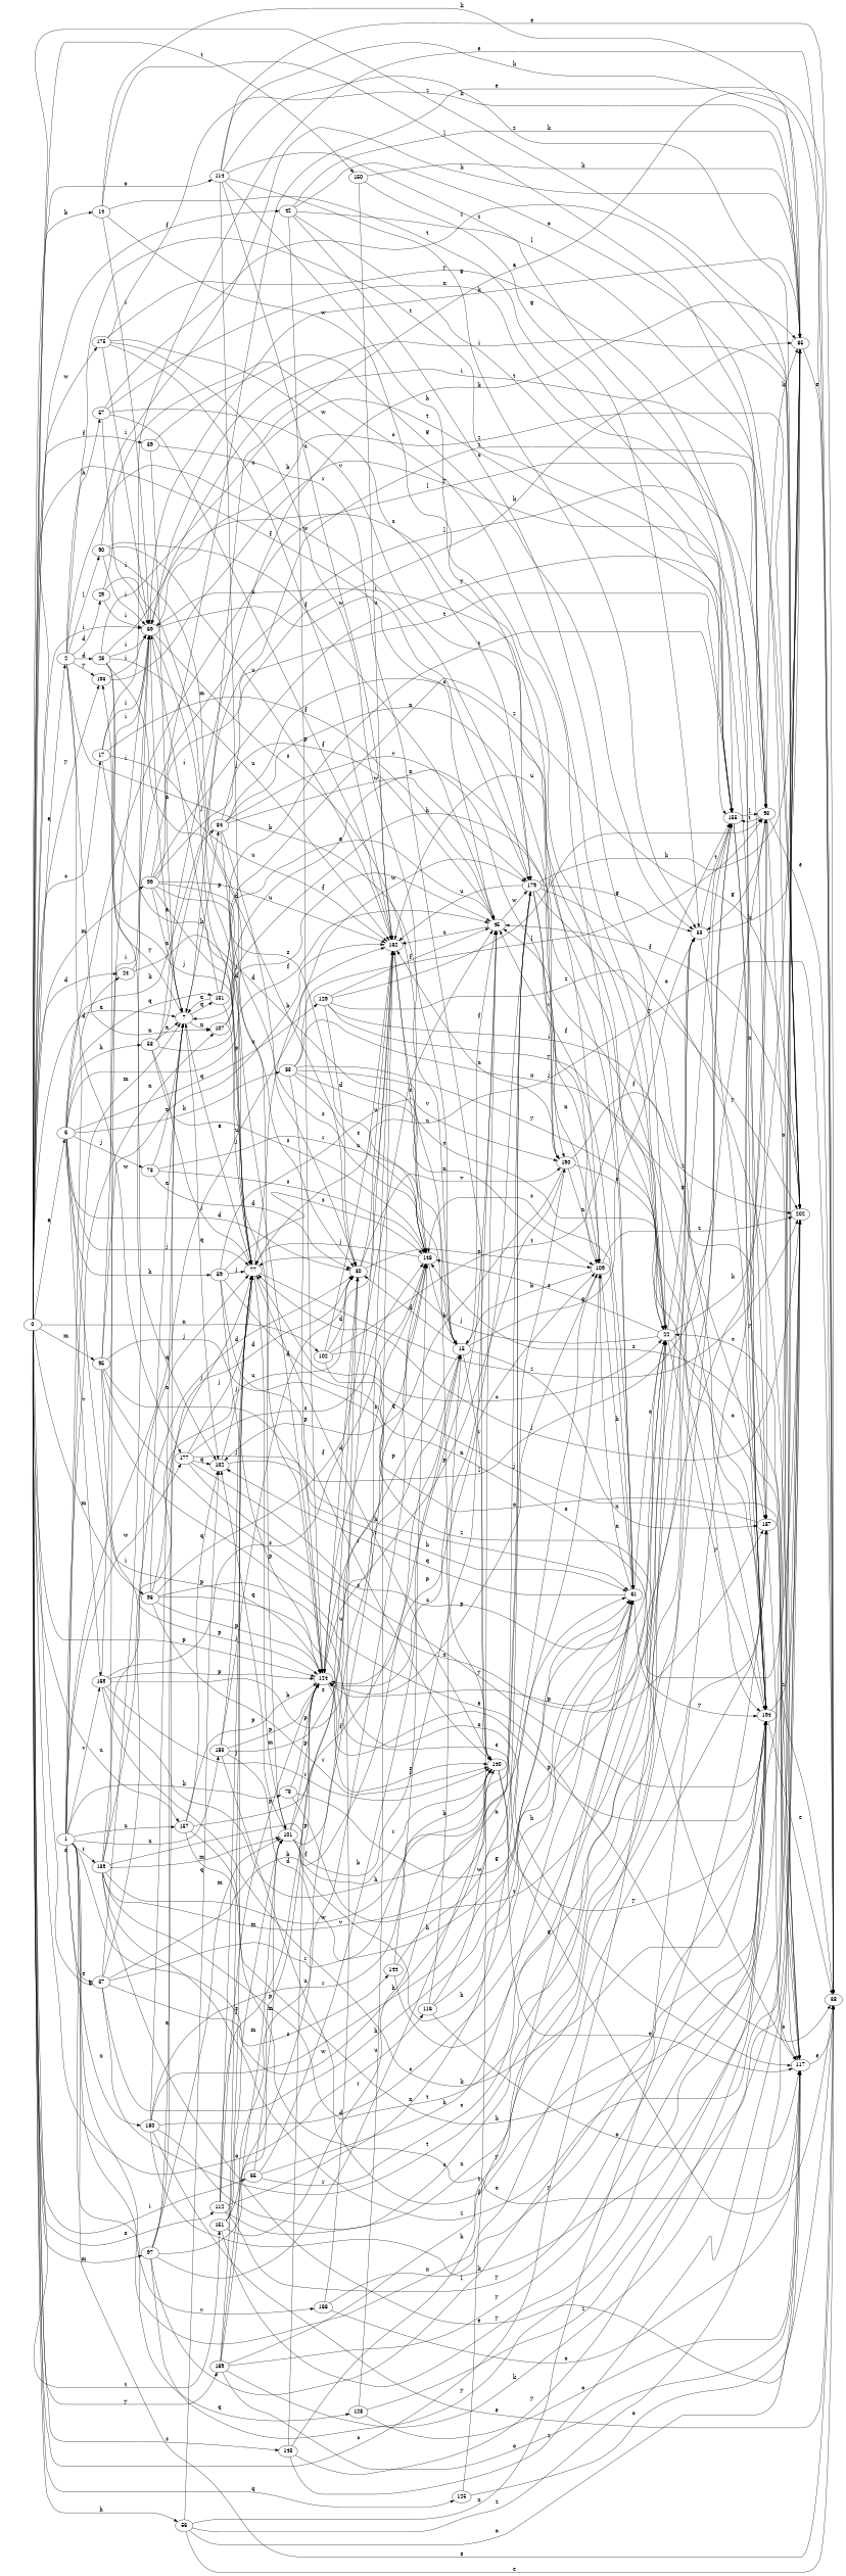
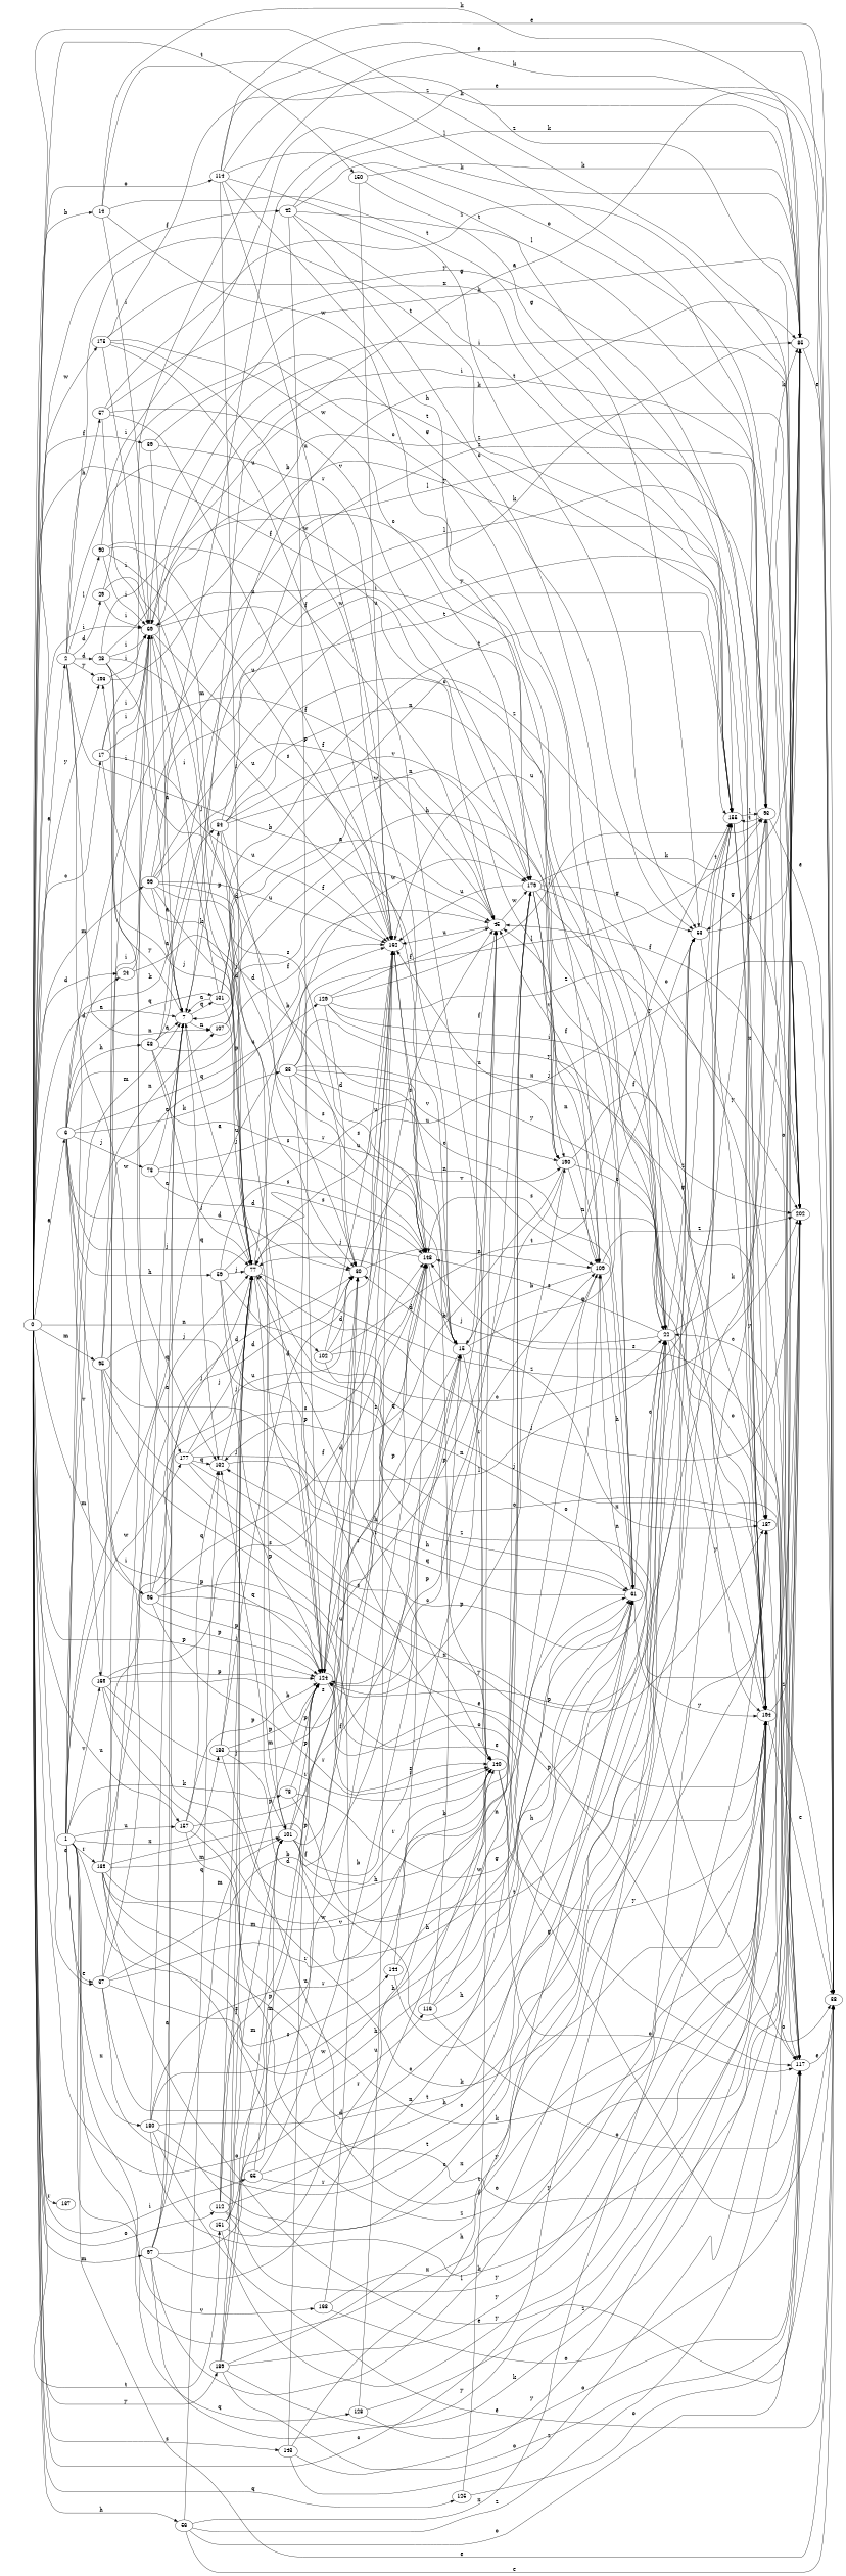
  strict digraph {
    rankdir=LR
    0
    2
    6
    7
    14
    17
    22
    24
    37
    39
    42
    45
    56
    65
    69
    95
    96
    97
    99
    102
    112
    114
    116
    124
    125
+   137
    143
    150
    151
    157
    175
    189
    193
    202
    107
    177
    15
    28
    29
    57
    90
    155
    179
    169
    30
    58
    59
    73
    77
    83
    84
    93
    129
    131
    132
    85
    38
    162
    53
    117
    148
    194
    140
    61
    187
    101
    109
    1
    78
    128
    139
    144
    168
    180
    183
    n76 [label=190]
    0 -> 2 [label=a]
    0 -> 6 [label=a]
    0 -> 7 [label=a]
    0 -> 14 [label=b]
    0 -> 17 [label=c]
    0 -> 22 [label=c]
    0 -> 24 [label=d]
    0 -> 37 [label=e]
    0 -> 39 [label=f]
    0 -> 42 [label=f]
    0 -> 45 [label=f]
    0 -> 56 [label=h]
    0 -> 65 [label=i]
    0 -> 69 [label=i]
    0 -> 95 [label=m]
    0 -> 96 [label=m]
    0 -> 97 [label=m]
    0 -> 99 [label=m]
    0 -> 102 [label=n]
    0 -> 112 [label=o]
    0 -> 114 [label=o]
    0 -> 116 [label=o]
    0 -> 124 [label=p]
    0 -> 125 [label=q]
+   0 -> 137 [label=r]
    0 -> 143 [label=s]
    0 -> 150 [label=t]
    0 -> 151 [label=t]
    0 -> 157 [label=u]
    0 -> 175 [label=w]
    0 -> 189 [label=y]
    0 -> 193 [label=y]
    0 -> 202 [label=z]
    2 -> 193 [label=y]
    2 -> 107 [label=n]
    2 -> 177 [label=w]
    2 -> 15 [label=b]
    2 -> 28 [label=d]
    2 -> 29 [label=d]
    2 -> 57 [label=h]
    2 -> 90 [label=l]
    2 -> 155 [label=t]
    2 -> 179 [label=w]
    6 -> 45 [label=f]
    6 -> 124 [label=p]
    6 -> 169 [label=v]
    6 -> 30 [label=d]
    6 -> 58 [label=h]
    6 -> 59 [label=h]
    6 -> 73 [label=j]
    6 -> 77 [label=j]
    6 -> 83 [label=k]
    6 -> 84 [label=k]
    6 -> 93 [label=l]
    6 -> 129 [label=q]
    6 -> 131 [label=q]
    7 -> 193 [label=y]
    7 -> 107 [label=n]
    7 -> 84 [label=k]
    7 -> 131 [label=q]
    7 -> 132 [label=q]
    14 -> 69 [label=i]
    14 -> 155 [label=t]
    14 -> 179 [label=w]
    14 -> 93 [label=l]
    14 -> 85 [label=k]
    17 -> 45 [label=f]
    17 -> 69 [label=i]
    17 -> 30 [label=d]
    17 -> 38 [label=e]
    17 -> 162 [label=u]
    22 -> 77 [label=j]
    22 -> 85 [label=k]
    22 -> 162 [label=u]
    22 -> 53 [label=g]
    22 -> 117 [label=o]
    22 -> 148 [label=s]
    22 -> 194 [label=y]
    24 -> 15 [label=b]
    24 -> 93 [label=l]
    37 -> 69 [label=i]
    37 -> 15 [label=b]
    37 -> 155 [label=t]
    37 -> 179 [label=w]
    37 -> 77 [label=j]
    37 -> 140 [label=r]
    37 -> 61 [label=h]
    39 -> 7 [label=a]
    39 -> 53 [label=g]
    39 -> 140 [label=r]
    42 -> 22 [label=c]
    42 -> 124 [label=p]
    42 -> 155 [label=t]
    42 -> 93 [label=l]
    42 -> 85 [label=k]
    42 -> 117 [label=o]
    45 -> 7 [label=a]
    45 -> 179 [label=w]
    45 -> 162 [label=u]
    56 -> 202 [label=z]
    56 -> 132 [label=q]
    56 -> 38 [label=e]
    56 -> 117 [label=o]
    56 -> 187 [label=x]
    65 -> 22 [label=c]
    65 -> 15 [label=b]
    65 -> 61 [label=h]
    65 -> 101 [label=m]
    69 -> 7 [label=a]
    69 -> 202 [label=z]
    69 -> 179 [label=w]
    69 -> 77 [label=j]
    69 -> 85 [label=k]
    69 -> 148 [label=s]
    95 -> 69 [label=i]
    95 -> 124 [label=p]
    95 -> 202 [label=z]
    95 -> 38 [label=e]
    95 -> 162 [label=u]
    95 -> 61 [label=h]
    95 -> 187 [label=x]
    96 -> 7 [label=a]
    96 -> 45 [label=f]
    96 -> 124 [label=p]
    96 -> 30 [label=d]
    96 -> 38 [label=e]
    96 -> 117 [label=o]
    96 -> 140 [label=r]
    97 -> 7 [label=a]
    97 -> 77 [label=j]
    97 -> 93 [label=l]
    97 -> 148 [label=s]
    97 -> 194 [label=y]
    97 -> 140 [label=r]
    97 -> 101 [label=m]
    99 -> 7 [label=a]
    99 -> 45 [label=f]
    99 -> 124 [label=p]
    99 -> 155 [label=t]
    99 -> 30 [label=d]
    99 -> 38 [label=e]
    99 -> 162 [label=u]
    99 -> 148 [label=s]
    99 -> 194 [label=y]
    102 -> 22 [label=c]
    102 -> 155 [label=t]
    102 -> 30 [label=d]
    102 -> 162 [label=u]
    102 -> 117 [label=o]
    112 -> 22 [label=c]
    112 -> 124 [label=p]
    112 -> 30 [label=d]
    112 -> 77 [label=j]
    112 -> 194 [label=y]
    112 -> 109 [label=n]
    114 -> 202 [label=z]
    114 -> 155 [label=t]
    114 -> 77 [label=j]
    114 -> 85 [label=k]
    114 -> 38 [label=e]
    114 -> 162 [label=u]
    114 -> 53 [label=g]
    114 -> 61 [label=h]
    116 -> 15 [label=b]
    116 -> 179 [label=w]
    116 -> 117 [label=o]
    116 -> 61 [label=h]
    124 -> 30 [label=d]
    124 -> 148 [label=s]
    124 -> 140 [label=r]
    124 -> 109 [label=n]
    125 -> 45 [label=f]
    125 -> 117 [label=o]
    143 -> 124 [label=p]
    143 -> 202 [label=z]
    143 -> 194 [label=y]
    143 -> 61 [label=h]
    150 -> 85 [label=k]
    150 -> 162 [label=u]
    150 -> 53 [label=g]
    151 -> 77 [label=j]
    151 -> 162 [label=u]
    151 -> 194 [label=y]
    151 -> 140 [label=r]
    151 -> 101 [label=m]
    157 -> 45 [label=f]
    157 -> 124 [label=p]
    157 -> 132 [label=q]
    157 -> 85 [label=k]
    157 -> 117 [label=o]
    175 -> 69 [label=i]
    175 -> 15 [label=b]
    175 -> 179 [label=w]
    175 -> 85 [label=k]
    175 -> 162 [label=u]
    175 -> 194 [label=y]
    189 -> 124 [label=p]
    189 -> 155 [label=t]
    189 -> 77 [label=j]
    189 -> 85 [label=k]
    189 -> 117 [label=o]
    189 -> 194 [label=y]
    189 -> 101 [label=m]
    193 -> 69 [label=i]
    193 -> 194 [label=y]
    202 -> 45 [label=f]
    202 -> 69 [label=i]
    202 -> 77 [label=j]
    107 -> 61 [label=h]
    107 -> 109 [label=n]
    177 -> 22 [label=c]
    177 -> 77 [label=j]
    177 -> 93 [label=l]
    177 -> 132 [label=q]
    177 -> 148 [label=s]
    177 -> 194 [label=y]
    15 -> 45 [label=f]
    15 -> 124 [label=p]
    15 -> 30 [label=d]
    15 -> 162 [label=u]
    15 -> 53 [label=g]
    15 -> 140 [label=r]
    15 -> 187 [label=x]
    28 -> 22 [label=c]
    28 -> 69 [label=i]
    28 -> 155 [label=t]
    28 -> 30 [label=d]
    28 -> 77 [label=j]
    28 -> 132 [label=q]
    28 -> 162 [label=u]
    29 -> 22 [label=c]
    29 -> 69 [label=i]
    29 -> 124 [label=p]
    57 -> 69 [label=i]
    57 -> 202 [label=z]
    57 -> 162 [label=u]
    57 -> 187 [label=x]
    57 -> n76 [label=v]
    90 -> 45 [label=f]
    90 -> 69 [label=i]
    90 -> 85 [label=k]
    90 -> 162 [label=u]
    90 -> 101 [label=m]
    155 -> 93 [label=l]
    155 -> 194 [label=y]
    155 -> 187 [label=x]
    179 -> 124 [label=p]
    179 -> 85 [label=k]
    179 -> 162 [label=u]
    179 -> 53 [label=g]
    179 -> 117 [label=o]
    179 -> 194 [label=y]
    179 -> 109 [label=n]
    179 -> n76 [label=v]
    169 -> 69 [label=i]
    169 -> 124 [label=p]
    169 -> 15 [label=b]
    169 -> 85 [label=k]
    169 -> 148 [label=s]
    169 -> 140 [label=r]
    169 -> 61 [label=h]
    30 -> 162 [label=u]
    30 -> 109 [label=n]
    30 -> n76 [label=v]
    58 -> 7 [label=a]
    58 -> 45 [label=f]
    58 -> 202 [label=z]
    58 -> 77 [label=j]
    58 -> 85 [label=k]
    58 -> 148 [label=s]
    59 -> 22 [label=c]
    59 -> 124 [label=p]
    59 -> 77 [label=j]
    59 -> 117 [label=o]
    59 -> 148 [label=s]
    59 -> 140 [label=r]
    73 -> 7 [label=a]
    73 -> 30 [label=d]
    73 -> 148 [label=s]
    73 -> 140 [label=r]
    77 -> 7 [label=a]
    77 -> 202 [label=z]
    77 -> 179 [label=w]
    77 -> 140 [label=r]
    77 -> 101 [label=m]
    83 -> 124 [label=p]
    83 -> 93 [label=l]
    83 -> 148 [label=s]
    83 -> 194 [label=y]
    83 -> 187 [label=x]
    83 -> 109 [label=n]
    83 -> n76 [label=v]
    84 -> 22 [label=c]
    84 -> 179 [label=w]
    84 -> 77 [label=j]
    84 -> 85 [label=k]
    84 -> 148 [label=s]
    84 -> 109 [label=n]
    84 -> n76 [label=v]
    93 -> 69 [label=i]
    93 -> 124 [label=p]
    93 -> 155 [label=t]
    93 -> 85 [label=k]
    93 -> 38 [label=e]
    93 -> 53 [label=g]
    93 -> 117 [label=o]
    129 -> 45 [label=f]
    129 -> 202 [label=z]
    129 -> 30 [label=d]
    129 -> 93 [label=l]
    129 -> 194 [label=y]
    129 -> 187 [label=i]
    131 -> 7 [label=a]
    131 -> 69 [label=i]
    131 -> 202 [label=z]
    131 -> 155 [label=t]
    131 -> 77 [label=j]
    132 -> 77 [label=j]
    132 -> 61 [label=h]
    85 -> 38 [label=e]
    38 -> 7 [label=a]
    38 -> 77 [label=j]
    38 -> 148 [label=s]
    162 -> 148 [label=s]
    53 -> 155 [label=t]
    53 -> 85 [label=k]
    53 -> 194 [label=y]
    117 -> 22 [label=c]
    117 -> 38 [label=e]
    148 -> 15 [label=b]
    148 -> 77 [label=j]
    194 -> 45 [label=f]
    194 -> 124 [label=p]
    194 -> 202 [label=z]
    194 -> 38 [label=e]
    140 -> 117 [label=o]
    140 -> 194 [label=y]
    61 -> 22 [label=c]
    61 -> 45 [label=f]
    61 -> 132 [label=q]
    61 -> 148 [label=s]
    61 -> 194 [label=y]
    61 -> 109 [label=n]
    187 -> 77 [label=j]
    187 -> 117 [label=o]
    101 -> 124 [label=p]
    101 -> 132 [label=q]
    101 -> 162 [label=u]
    101 -> 148 [label=s]
    101 -> 140 [label=r]
    101 -> 61 [label=h]
    109 -> 69 [label=i]
    109 -> 124 [label=p]
    109 -> 202 [label=z]
    109 -> 15 [label=b]
    109 -> 61 [label=h]
    1 -> 7 [label=m]
    1 -> 24 [label=d]
    1 -> 37 [label=e]
    1 -> 157 [label=u]
    1 -> 107 [label=n]
    1 -> 177 [label=w]
    1 -> 169 [label=v]
    1 -> 38 [label=e]
    1 -> 162 [label=u]
    1 -> 187 [label=x]
    1 -> 78 [label=k]
    1 -> 128 [label=q]
    1 -> 139 [label=r]
    1 -> 144 [label=s]
    1 -> 168 [label=v]
    1 -> 180 [label=x]
    1 -> 183 [label=x]
    78 -> 124 [label=p]
    78 -> 155 [label=t]
    78 -> 53 [label=g]
    128 -> 202 [label=z]
    128 -> 162 [label=u]
    128 -> 117 [label=o]
    139 -> 45 [label=f]
    139 -> 69 [label=i]
    139 -> 202 [label=z]
    139 -> 155 [label=t]
    139 -> 179 [label=w]
    139 -> 30 [label=d]
    139 -> 38 [label=e]
    139 -> 162 [label=u]
    139 -> 101 [label=m]
    139 -> n76 [label=v]
    144 -> 53 [label=g]
    144 -> 148 [label=s]
    144 -> 109 [label=n]
    168 -> 30 [label=d]
    168 -> 117 [label=o]
    168 -> 194 [label=y]
    180 -> 7 [label=a]
    180 -> 22 [label=c]
    180 -> 85 [label=k]
    180 -> 38 [label=e]
    180 -> 140 [label=r]
    180 -> 61 [label=h]
    180 -> 187 [label=x]
    183 -> 124 [label=p]
    183 -> 30 [label=d]
    183 -> 77 [label=j]
    183 -> 148 [label=s]
    183 -> 194 [label=y]
    183 -> 61 [label=h]
    n76 -> 22 [label=c]
    n76 -> 124 [label=p]
    n76 -> 202 [label=z]
    n76 -> 132 [label=q]
    n76 -> 162 [label=u]
    n76 -> 109 [label=n]
  }
